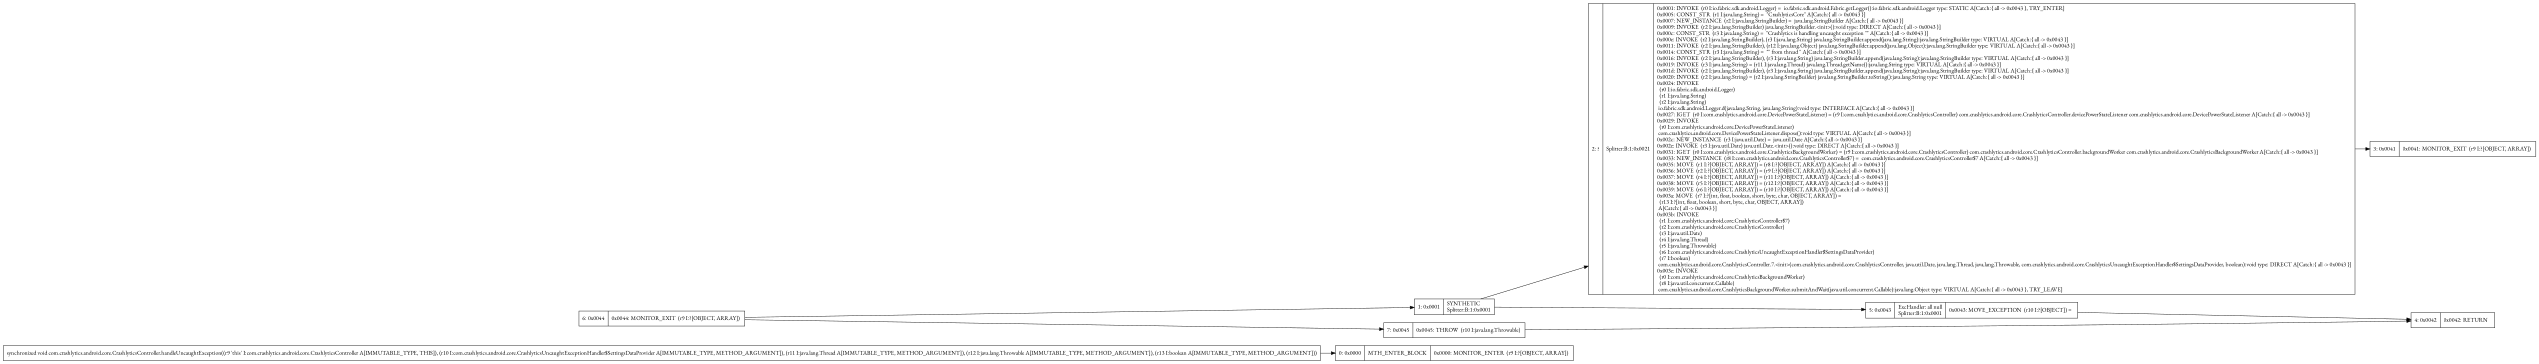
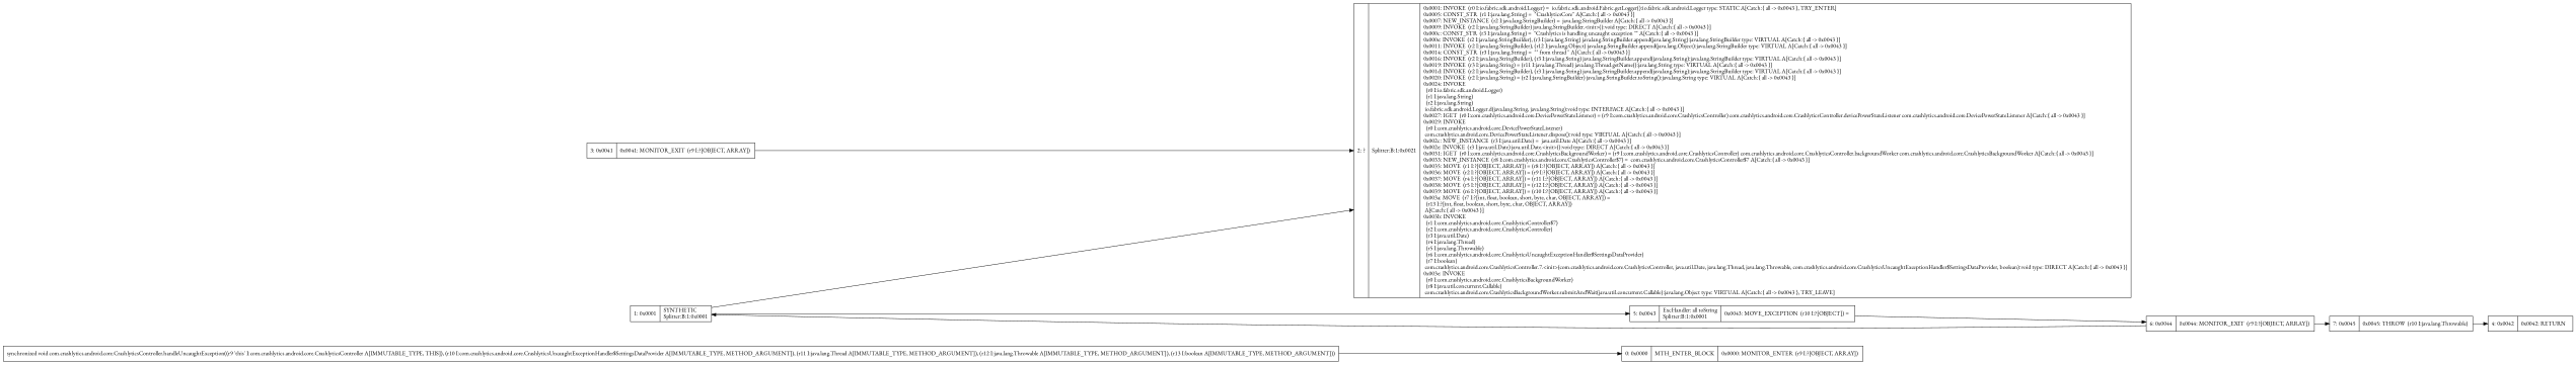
  digraph {
    fontname="EB Garamond"
    rankdir=LR
    node [fontname="EB Garamond" shape=record]
    edge [fontname="EB Garamond"]
    n1 [label="{0\:\ 0x0000|MTH_ENTER_BLOCK\l|0x0000: MONITOR_ENTER  (r9 I:?[OBJECT, ARRAY]) \l}"]
    n2 [label="{1\:\ 0x0001|SYNTHETIC\lSplitter:B:1:0x0001\l}"]
    n3 [label="{2\:\ ?|Splitter:B:1:0x0021\l|0x0001: INVOKE  (r0 I:io.fabric.sdk.android.Logger) =  io.fabric.sdk.android.Fabric.getLogger():io.fabric.sdk.android.Logger type: STATIC A[Catch:\{ all \-\> 0x0043 \}, TRY_ENTER]\l0x0005: CONST_STR  (r1 I:java.lang.String) =  \"CrashlyticsCore\" A[Catch:\{ all \-\> 0x0043 \}]\l0x0007: NEW_INSTANCE  (r2 I:java.lang.StringBuilder) =  java.lang.StringBuilder A[Catch:\{ all \-\> 0x0043 \}]\l0x0009: INVOKE  (r2 I:java.lang.StringBuilder) java.lang.StringBuilder.\<init\>():void type: DIRECT A[Catch:\{ all \-\> 0x0043 \}]\l0x000c: CONST_STR  (r3 I:java.lang.String) =  \"Crashlytics is handling uncaught exception \"\" A[Catch:\{ all \-\> 0x0043 \}]\l0x000e: INVOKE  (r2 I:java.lang.StringBuilder), (r3 I:java.lang.String) java.lang.StringBuilder.append(java.lang.String):java.lang.StringBuilder type: VIRTUAL A[Catch:\{ all \-\> 0x0043 \}]\l0x0011: INVOKE  (r2 I:java.lang.StringBuilder), (r12 I:java.lang.Object) java.lang.StringBuilder.append(java.lang.Object):java.lang.StringBuilder type: VIRTUAL A[Catch:\{ all \-\> 0x0043 \}]\l0x0014: CONST_STR  (r3 I:java.lang.String) =  \"\" from thread \" A[Catch:\{ all \-\> 0x0043 \}]\l0x0016: INVOKE  (r2 I:java.lang.StringBuilder), (r3 I:java.lang.String) java.lang.StringBuilder.append(java.lang.String):java.lang.StringBuilder type: VIRTUAL A[Catch:\{ all \-\> 0x0043 \}]\l0x0019: INVOKE  (r3 I:java.lang.String) = (r11 I:java.lang.Thread) java.lang.Thread.getName():java.lang.String type: VIRTUAL A[Catch:\{ all \-\> 0x0043 \}]\l0x001d: INVOKE  (r2 I:java.lang.StringBuilder), (r3 I:java.lang.String) java.lang.StringBuilder.append(java.lang.String):java.lang.StringBuilder type: VIRTUAL A[Catch:\{ all \-\> 0x0043 \}]\l0x0020: INVOKE  (r2 I:java.lang.String) = (r2 I:java.lang.StringBuilder) java.lang.StringBuilder.toString():java.lang.String type: VIRTUAL A[Catch:\{ all \-\> 0x0043 \}]\l0x0024: INVOKE  \l  (r0 I:io.fabric.sdk.android.Logger)\l  (r1 I:java.lang.String)\l  (r2 I:java.lang.String)\l io.fabric.sdk.android.Logger.d(java.lang.String, java.lang.String):void type: INTERFACE A[Catch:\{ all \-\> 0x0043 \}]\l0x0027: IGET  (r0 I:com.crashlytics.android.core.DevicePowerStateListener) = (r9 I:com.crashlytics.android.core.CrashlyticsController) com.crashlytics.android.core.CrashlyticsController.devicePowerStateListener com.crashlytics.android.core.DevicePowerStateListener A[Catch:\{ all \-\> 0x0043 \}]\l0x0029: INVOKE  \l  (r0 I:com.crashlytics.android.core.DevicePowerStateListener)\l com.crashlytics.android.core.DevicePowerStateListener.dispose():void type: VIRTUAL A[Catch:\{ all \-\> 0x0043 \}]\l0x002c: NEW_INSTANCE  (r3 I:java.util.Date) =  java.util.Date A[Catch:\{ all \-\> 0x0043 \}]\l0x002e: INVOKE  (r3 I:java.util.Date) java.util.Date.\<init\>():void type: DIRECT A[Catch:\{ all \-\> 0x0043 \}]\l0x0031: IGET  (r0 I:com.crashlytics.android.core.CrashlyticsBackgroundWorker) = (r9 I:com.crashlytics.android.core.CrashlyticsController) com.crashlytics.android.core.CrashlyticsController.backgroundWorker com.crashlytics.android.core.CrashlyticsBackgroundWorker A[Catch:\{ all \-\> 0x0043 \}]\l0x0033: NEW_INSTANCE  (r8 I:com.crashlytics.android.core.CrashlyticsController$7) =  com.crashlytics.android.core.CrashlyticsController$7 A[Catch:\{ all \-\> 0x0043 \}]\l0x0035: MOVE  (r1 I:?[OBJECT, ARRAY]) = (r8 I:?[OBJECT, ARRAY]) A[Catch:\{ all \-\> 0x0043 \}]\l0x0036: MOVE  (r2 I:?[OBJECT, ARRAY]) = (r9 I:?[OBJECT, ARRAY]) A[Catch:\{ all \-\> 0x0043 \}]\l0x0037: MOVE  (r4 I:?[OBJECT, ARRAY]) = (r11 I:?[OBJECT, ARRAY]) A[Catch:\{ all \-\> 0x0043 \}]\l0x0038: MOVE  (r5 I:?[OBJECT, ARRAY]) = (r12 I:?[OBJECT, ARRAY]) A[Catch:\{ all \-\> 0x0043 \}]\l0x0039: MOVE  (r6 I:?[OBJECT, ARRAY]) = (r10 I:?[OBJECT, ARRAY]) A[Catch:\{ all \-\> 0x0043 \}]\l0x003a: MOVE  (r7 I:?[int, float, boolean, short, byte, char, OBJECT, ARRAY]) = \l  (r13 I:?[int, float, boolean, short, byte, char, OBJECT, ARRAY])\l A[Catch:\{ all \-\> 0x0043 \}]\l0x003b: INVOKE  \l  (r1 I:com.crashlytics.android.core.CrashlyticsController$7)\l  (r2 I:com.crashlytics.android.core.CrashlyticsController)\l  (r3 I:java.util.Date)\l  (r4 I:java.lang.Thread)\l  (r5 I:java.lang.Throwable)\l  (r6 I:com.crashlytics.android.core.CrashlyticsUncaughtExceptionHandler$SettingsDataProvider)\l  (r7 I:boolean)\l com.crashlytics.android.core.CrashlyticsController.7.\<init\>(com.crashlytics.android.core.CrashlyticsController, java.util.Date, java.lang.Thread, java.lang.Throwable, com.crashlytics.android.core.CrashlyticsUncaughtExceptionHandler$SettingsDataProvider, boolean):void type: DIRECT A[Catch:\{ all \-\> 0x0043 \}]\l0x003e: INVOKE  \l  (r0 I:com.crashlytics.android.core.CrashlyticsBackgroundWorker)\l  (r8 I:java.util.concurrent.Callable)\l com.crashlytics.android.core.CrashlyticsBackgroundWorker.submitAndWait(java.util.concurrent.Callable):java.lang.Object type: VIRTUAL A[Catch:\{ all \-\> 0x0043 \}, TRY_LEAVE]\l}"]
-   n4 [label="{5\:\ 0x0043|ExcHandler: all null\lSplitter:B:1:0x0001\l|0x0043: MOVE_EXCEPTION  (r10 I:?[OBJECT]) =  \l}"]
+   n4 [label="{5\:\ 0x0043|ExcHandler: all toString\lSplitter:B:1:0x0001\l|0x0043: MOVE_EXCEPTION  (r10 I:?[OBJECT]) =  \l}"]
    n5 [label="{3\:\ 0x0041|0x0041: MONITOR_EXIT  (r9 I:?[OBJECT, ARRAY]) \l}"]
    n6 [label="{6\:\ 0x0044|0x0044: MONITOR_EXIT  (r9 I:?[OBJECT, ARRAY]) \l}"]
    n7 [label="{4\:\ 0x0042|0x0042: RETURN   \l}"]
    n8 [label="{7\:\ 0x0045|0x0045: THROW  (r10 I:java.lang.Throwable) \l}"]
    n9 [label="{synchronized void com.crashlytics.android.core.CrashlyticsController.handleUncaughtException((r9 'this' I:com.crashlytics.android.core.CrashlyticsController A[IMMUTABLE_TYPE, THIS]), (r10 I:com.crashlytics.android.core.CrashlyticsUncaughtExceptionHandler$SettingsDataProvider A[IMMUTABLE_TYPE, METHOD_ARGUMENT]), (r11 I:java.lang.Thread A[IMMUTABLE_TYPE, METHOD_ARGUMENT]), (r12 I:java.lang.Throwable A[IMMUTABLE_TYPE, METHOD_ARGUMENT]), (r13 I:boolean A[IMMUTABLE_TYPE, METHOD_ARGUMENT])) }"]
    n2 -> n3
    n2 -> n4
-   n3 -> n5
-   n4 -> n7
+   n5 -> n3
+   n4 -> n6
    n6 -> n2
    n6 -> n8
    n8 -> n7
    n9 -> n1
  }
